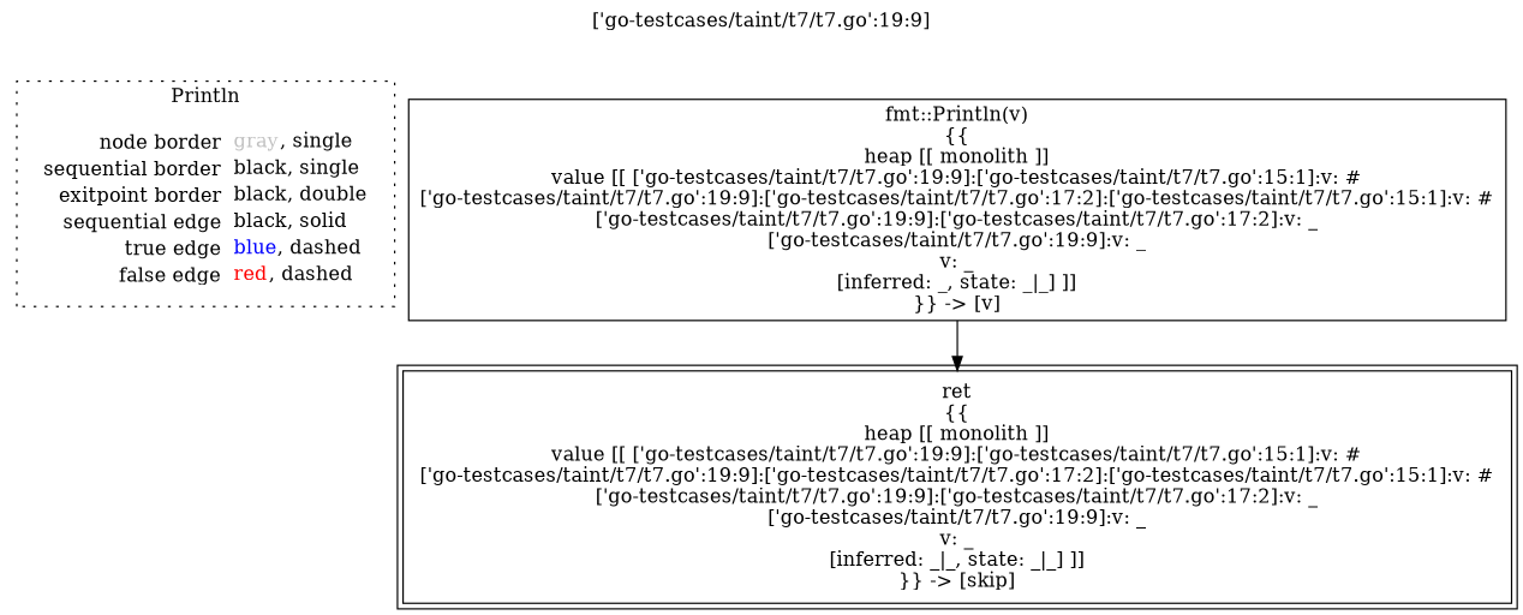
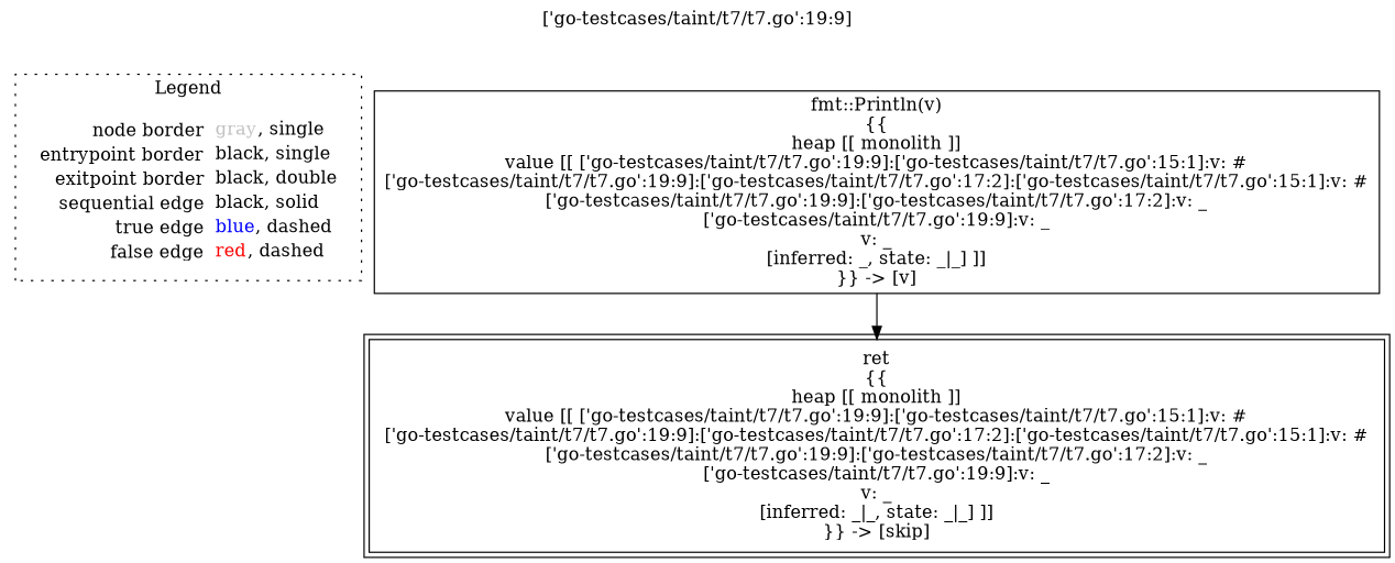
  digraph {
    label="['go-testcases/taint/t7/t7.go':19:9]"
    labelloc=t
    node [shape=rect color=black]
-   n1 [label=<<table border="0" cellpadding="2" cellspacing="0" cellborder="0"><tr><td align="right">node border&nbsp;</td><td align="left"><font color="gray">gray</font>, single</td></tr><tr><td align="right">sequential border&nbsp;</td><td align="left"><font color="black">black</font>, single</td></tr><tr><td align="right">exitpoint border&nbsp;</td><td align="left"><font color="black">black</font>, double</td></tr><tr><td align="right">sequential edge&nbsp;</td><td align="left"><font color="black">black</font>, solid</td></tr><tr><td align="right">true edge&nbsp;</td><td align="left"><font color="blue">blue</font>, dashed</td></tr><tr><td align="right">false edge&nbsp;</td><td align="left"><font color="red">red</font>, dashed</td></tr></table>> shape=plaintext color=""]
+   n1 [label=<<table border="0" cellpadding="2" cellspacing="0" cellborder="0"><tr><td align="right">node border&nbsp;</td><td align="left"><font color="gray">gray</font>, single</td></tr><tr><td align="right">entrypoint border&nbsp;</td><td align="left"><font color="black">black</font>, single</td></tr><tr><td align="right">exitpoint border&nbsp;</td><td align="left"><font color="black">black</font>, double</td></tr><tr><td align="right">sequential edge&nbsp;</td><td align="left"><font color="black">black</font>, solid</td></tr><tr><td align="right">true edge&nbsp;</td><td align="left"><font color="blue">blue</font>, dashed</td></tr><tr><td align="right">false edge&nbsp;</td><td align="left"><font color="red">red</font>, dashed</td></tr></table>> shape=plaintext color=""]
    n2 [label=<fmt::Println(v)<BR/>{{<BR/>heap [[ monolith ]]<BR/>value [[ ['go-testcases/taint/t7/t7.go':19:9]:['go-testcases/taint/t7/t7.go':15:1]:v: #<BR/>['go-testcases/taint/t7/t7.go':19:9]:['go-testcases/taint/t7/t7.go':17:2]:['go-testcases/taint/t7/t7.go':15:1]:v: #<BR/>['go-testcases/taint/t7/t7.go':19:9]:['go-testcases/taint/t7/t7.go':17:2]:v: _<BR/>['go-testcases/taint/t7/t7.go':19:9]:v: _<BR/>v: _<BR/>[inferred: _, state: _|_] ]]<BR/>}} -&gt; [v]>]
    n3 [label=<ret<BR/>{{<BR/>heap [[ monolith ]]<BR/>value [[ ['go-testcases/taint/t7/t7.go':19:9]:['go-testcases/taint/t7/t7.go':15:1]:v: #<BR/>['go-testcases/taint/t7/t7.go':19:9]:['go-testcases/taint/t7/t7.go':17:2]:['go-testcases/taint/t7/t7.go':15:1]:v: #<BR/>['go-testcases/taint/t7/t7.go':19:9]:['go-testcases/taint/t7/t7.go':17:2]:v: _<BR/>['go-testcases/taint/t7/t7.go':19:9]:v: _<BR/>v: _<BR/>[inferred: _|_, state: _|_] ]]<BR/>}} -&gt; [skip]> peripheries=2]
    subgraph cluster_1 {
-     label=Println
+     label=Legend
      style=dotted
      n1
    }
    n2 -> n3 [color=black]
  }
